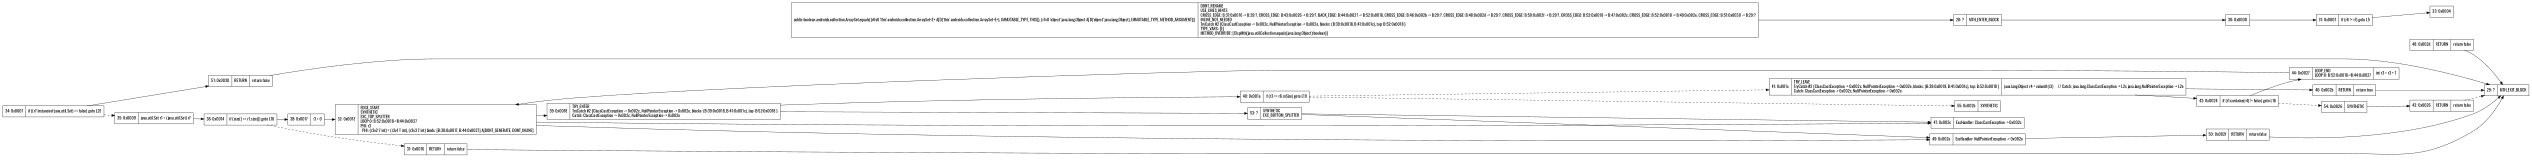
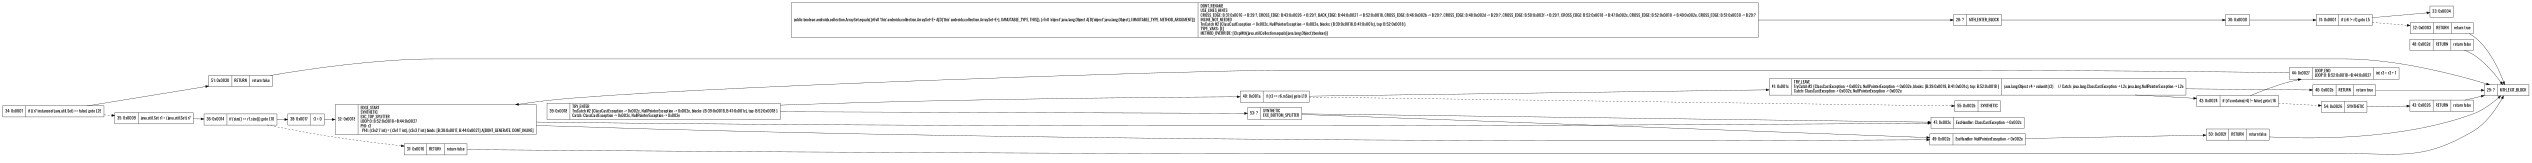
  digraph {
    fontname=Oswald
    rankdir=LR
    node [fontname=Oswald shape=record]
    edge [fontname=Oswald]
    n1 [label="{28\:\ ?|MTH_ENTER_BLOCK\l}"]
    n2 [label="{30\:\ 0x0000}"]
    n3 [label="{31\:\ 0x0001|if (r6 != r7) goto L5\l}"]
+   n4 [label="{32\:\ 0x0003|RETURN\l|return true\l}"]
    n5 [label="{33\:\ 0x0004}"]
    n6 [label="{29\:\ ?|MTH_EXIT_BLOCK\l}"]
    n7 [label="{34\:\ 0x0007|if ((r7 instanceof java.util.Set) == false) goto L26\l}"]
    n8 [label="{35\:\ 0x0009|java.util.Set r1 = (java.util.Set) r7\l}"]
    n9 [label="{51\:\ 0x0030|RETURN\l|return false\l}"]
    n10 [label="{36\:\ 0x0014|if (size() == r1.size()) goto L10\l}"]
    n11 [label="{37\:\ 0x0016|RETURN\l|return false\l}"]
    n12 [label="{38\:\ 0x0017|r3 = 0\l}"]
    n13 [label="{52\:\ 0x0018|EDGE_START\lSYNTHETIC\lEXC_TOP_SPLITTER\lLOOP:0: B:52:0x0018\-\>B:44:0x0027\lPHI: r3 \l  PHI: (r3v2 'i' int) = (r3v1 'i' int), (r3v3 'i' int) binds: [B:38:0x0017, B:44:0x0027] A[DONT_GENERATE, DONT_INLINE]\l}"]
    n14 [label="{39\:\ 0x0018|TRY_ENTER\lTryCatch #2 \{ClassCastException \-\> 0x002c, NullPointerException \-\> 0x002e, blocks: (B:39:0x0018, B:41:0x001c), top: B:52:0x0018 \}\lCatch: ClassCastException \-\> 0x002c, NullPointerException \-\> 0x002e\l}"]
    n15 [label="{47\:\ 0x002c|ExcHandler: ClassCastException \-\> 0x002c\l}"]
    n16 [label="{49\:\ 0x002e|ExcHandler: NullPointerException \-\> 0x002e\l}"]
    n17 [label="{40\:\ 0x001a|if (r3 \>= r6.mSize) goto L19\l}"]
    n18 [label="{53\:\ ?|SYNTHETIC\lEXC_BOTTOM_SPLITTER\l}"]
    n19 [label="{50\:\ 0x002f|RETURN\l|return false\l}"]
    n20 [label="{41\:\ 0x001c|TRY_LEAVE\lTryCatch #2 \{ClassCastException \-\> 0x002c, NullPointerException \-\> 0x002e, blocks: (B:39:0x0018, B:41:0x001c), top: B:52:0x0018 \}\lCatch: ClassCastException \-\> 0x002c, NullPointerException \-\> 0x002e\l|java.lang.Object r4 = valueAt(r3)     \/\/ Catch: java.lang.ClassCastException \-\> L2c java.lang.NullPointerException \-\> L2e\l}"]
    n21 [label="{55\:\ 0x002b|SYNTHETIC\l}"]
    n22 [label="{42\:\ 0x0024|if (r1.contains(r4) != false) goto L16\l}"]
    n23 [label="{46\:\ 0x002b|RETURN\l|return true\l}"]
    n24 [label="{44\:\ 0x0027|LOOP_END\lLOOP:0: B:52:0x0018\-\>B:44:0x0027\l|int r3 = r3 + 1\l}"]
    n25 [label="{54\:\ 0x0026|SYNTHETIC\l}"]
    n26 [label="{43\:\ 0x0026|RETURN\l|return false\l}"]
    n27 [label="{48\:\ 0x002d|RETURN\l|return false\l}"]
    n28 [label="{public boolean androidx.collection.ArraySet.equals((r6v0 'this' androidx.collection.ArraySet\<E\> A[D('this' androidx.collection.ArraySet\<E\>), IMMUTABLE_TYPE, THIS]), (r7v0 'object' java.lang.Object A[D('object' java.lang.Object), IMMUTABLE_TYPE, METHOD_ARGUMENT]))  | DONT_RENAME\lUSE_LINES_HINTS\lCROSS_EDGE: B:37:0x0016 \-\> B:29:?, CROSS_EDGE: B:43:0x0026 \-\> B:29:?, BACK_EDGE: B:44:0x0027 \-\> B:52:0x0018, CROSS_EDGE: B:46:0x002b \-\> B:29:?, CROSS_EDGE: B:48:0x002d \-\> B:29:?, CROSS_EDGE: B:50:0x002f \-\> B:29:?, CROSS_EDGE: B:52:0x0018 \-\> B:47:0x002c, CROSS_EDGE: B:52:0x0018 \-\> B:49:0x002e, CROSS_EDGE: B:51:0x0030 \-\> B:29:?\lINLINE_NOT_NEEDED\lTryCatch #2 \{ClassCastException \-\> 0x002c, NullPointerException \-\> 0x002e, blocks: (B:39:0x0018, B:41:0x001c), top: B:52:0x0018 \}\lTYPE_VARS: [E]\lMETHOD_OVERRIDE: [ClspMth\{java.util.Collection.equals(java.lang.Object):boolean\}]\l}"]
    n1 -> n2
    n2 -> n3
+   n3 -> n4 [style=dashed]
    n3 -> n5
+   n4 -> n6
    n7 -> n8 [style=dashed]
    n7 -> n9
    n8 -> n10
    n9 -> n6
    n10 -> n11 [style=dashed]
    n10 -> n12
    n11 -> n6
    n12 -> n13
-   n13 -> n14
    n13 -> n15
    n13 -> n16
    n14 -> n17
    n14 -> n18
    n16 -> n19
-   n17 -> n20 [style=dashed]
+   n17 -> n20 [style=solid]
    n17 -> n21 [style=dashed]
    n18 -> n15
    n18 -> n16
    n19 -> n6
    n20 -> n22
    n20 -> n23
    n22 -> n24
    n22 -> n25 [style=dashed]
    n23 -> n6
    n24 -> n13
    n25 -> n26
-   n26 -> n6 [style=dashed]
+   n26 -> n6
    n27 -> n6
    n28 -> n1
  }
